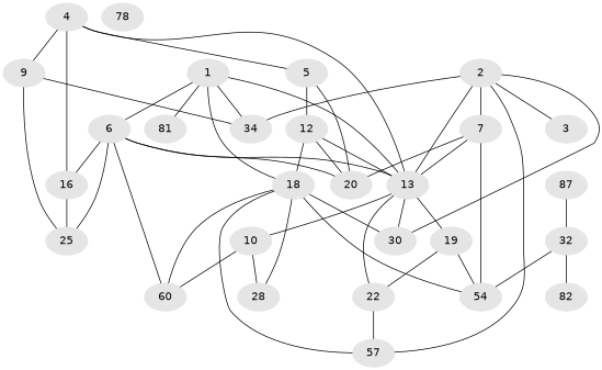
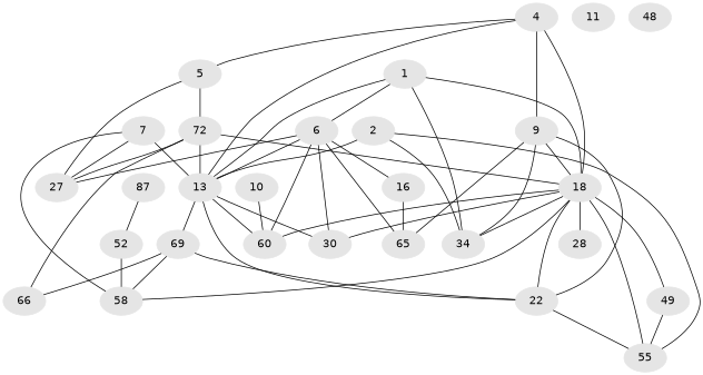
  graph {
    fontname="DejaVu Sans"
    node [color=gray90 fontname="DejaVu Sans" style=filled]
    edge [fontname="DejaVu Sans"]
    1 [super="+15"]
    6 [super="+63"]
    13 [super="+80+25+39+20+73"]
    18 [super="+26+30+23"]
    34 [super="+71+61"]
-   81
-   27 [super="+35" label=20]
+   27 [super="+35"]
    16
    60 [super="+76+67"]
-   65 [super="+74" label=25]
+   65 [super="+74"]
    n11 [label=30 super="+38"]
    22 [super="+68+56"]
-   19 [super="+69"]
-   57 [super="+84+77"]
-   58 [super="+62" label=54]
+   19 [super="+69" label=69]
+   57 [super="+84+77" label=55]
+   58 [super="+62"]
    28 [super="+42"]
+   49
    2 [super="+14+37+59+46"]
-   3
    7 [super="+54+21+31"]
    4 [super="+53+72"]
    5 [super="+43+8"]
    9 [super="+75+41"]
-   12 [super="+50+70+44+45"]
+   12 [super="+50+70+44+45" label=72]
+   66
    10 [super="+55"]
-   32 [super="+33"]
-   82
+   11
+   32 [super="+33" label=52]
    n30 [label=87]
-   78
+   78 [label=48]
    1 -- 6
    1 -- 13
    1 -- 18
    1 -- 34
-   1 -- 81
    6 -- 13 [weight=2]
    6 -- 27
    6 -- 16
    6 -- 60
    6 -- 65
-   13 -- 10 [weight=2]
+   13 -- 60 [weight=2]
    13 -- n11
    13 -- 22
    13 -- 19
+   18 -- 34
    18 -- 60
    18 -- n11
+   18 -- 22
    18 -- 57
    18 -- 58
    18 -- 28
+   18 -- 49
    16 -- 65
    22 -- 57
    19 -- 22
    19 -- 58
+   19 -- 66
+   49 -- 57
    2 -- 13 [weight=3]
    2 -- 34
-   2 -- n11
+   6 -- n11
    2 -- 57
-   2 -- 3
-   2 -- 7 [weight=2]
    7 -- 13 [weight=4]
    7 -- 27
    7 -- 58 [weight=2]
    4 -- 13
-   4 -- 16 [weight=2]
+   4 -- 18 [weight=2]
    4 -- 5
    4 -- 9
    5 -- 27
    5 -- 12
+   9 -- 18
    9 -- 34
    9 -- 65
+   9 -- 22
    12 -- 13 [weight=2]
    12 -- 18
    12 -- 27
+   12 -- 66
    10 -- 60
-   10 -- 28
    32 -- 58
-   32 -- 82
    n30 -- 32
  }
